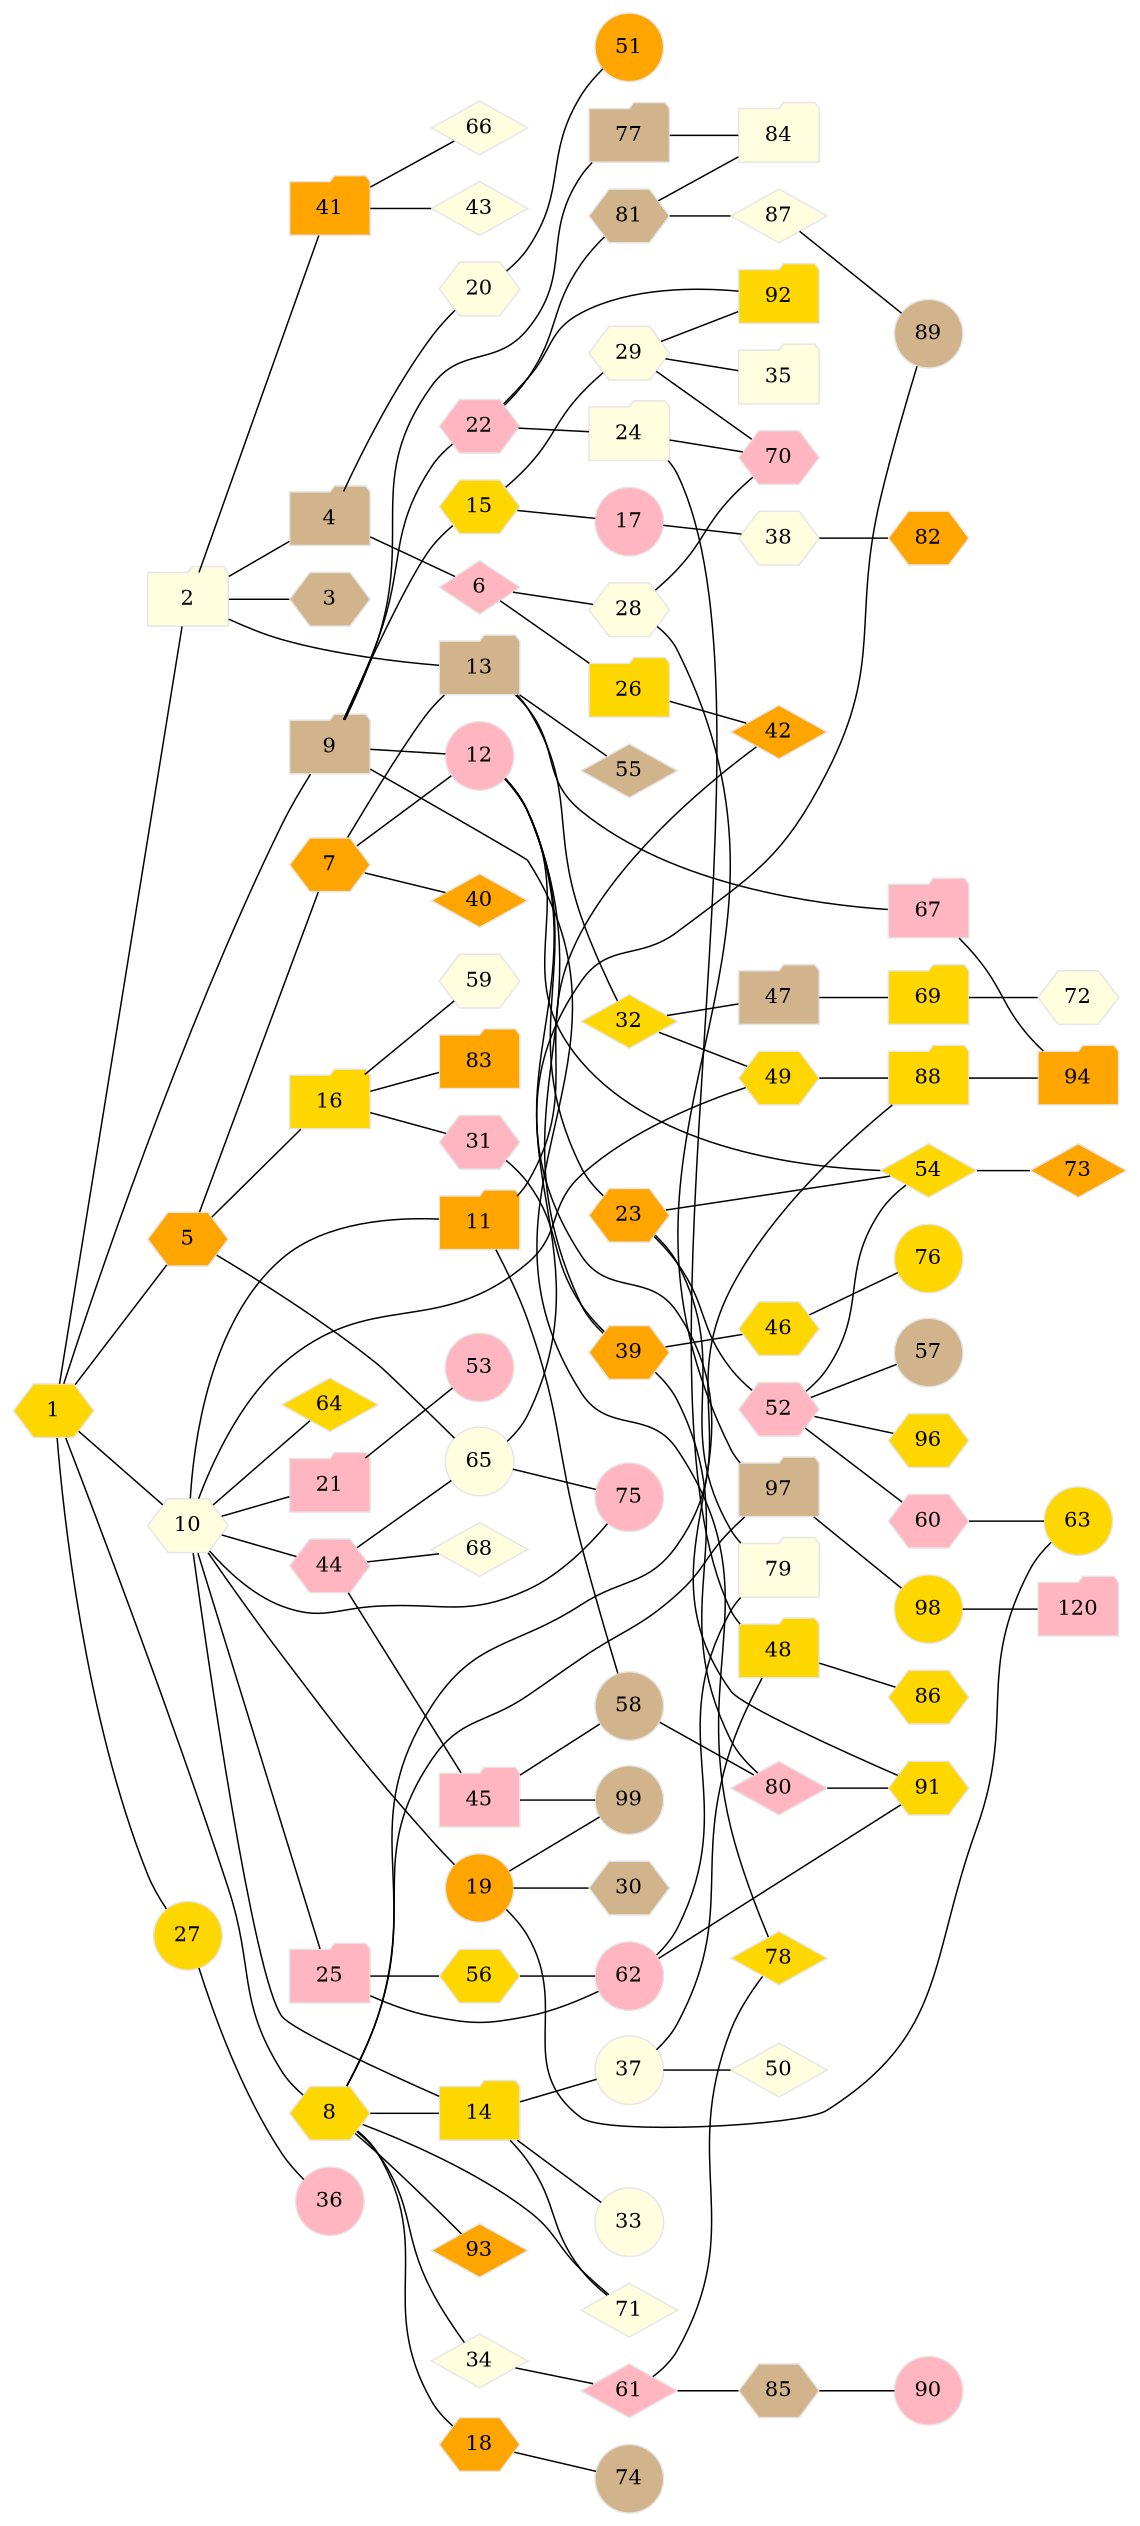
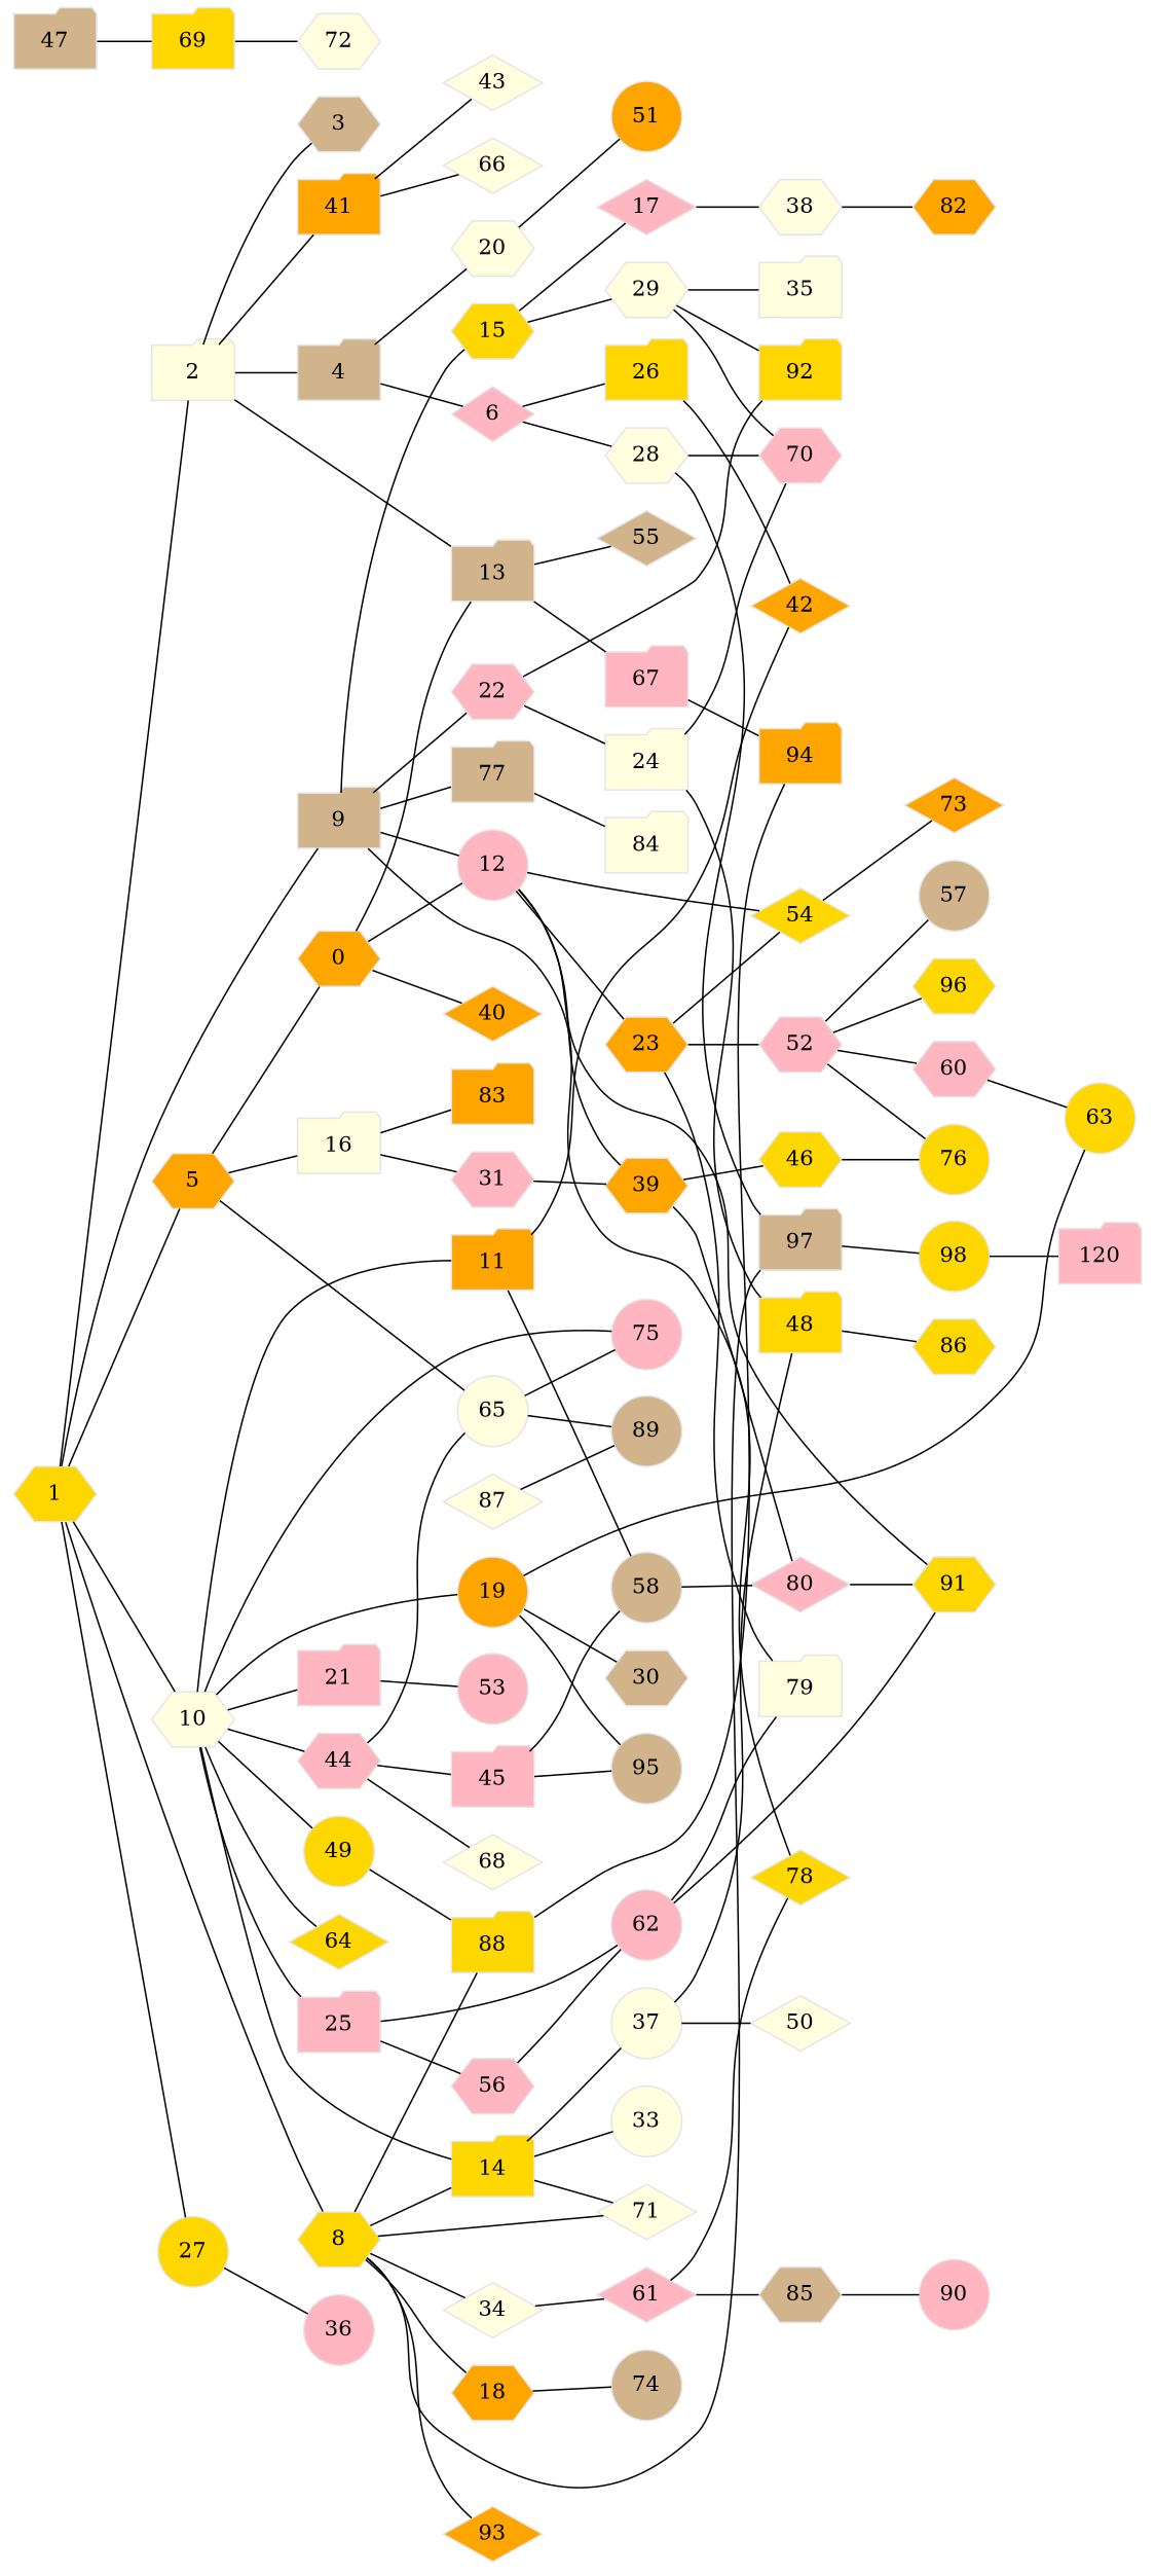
  graph {
    rankdir=LR
    node [color=gray90 fillcolor=lightyellow shape=hexagon style=filled]
    2 [shape=folder]
    1 [fillcolor=gold]
    5 [fillcolor=orange]
    8 [fillcolor=gold]
    9 [fillcolor=tan shape=folder]
    10
    27 [fillcolor=gold shape=circle]
    3 [fillcolor=tan]
    4 [fillcolor=tan shape=folder]
    13 [fillcolor=tan shape=folder]
    41 [fillcolor=orange shape=folder]
-   7 [fillcolor=orange]
-   16 [fillcolor=gold shape=folder]
+   7 [fillcolor=orange label=0]
+   16 [shape=folder]
    65 [shape=circle]
    14 [fillcolor=gold shape=folder]
    18 [fillcolor=orange]
    34 [shape=diamond]
    71 [shape=diamond]
    88 [fillcolor=gold shape=folder]
    93 [fillcolor=orange shape=diamond]
    97 [fillcolor=tan shape=folder]
    12 [fillcolor=lightpink shape=circle]
    15 [fillcolor=gold]
    22 [fillcolor=lightpink]
    77 [fillcolor=tan shape=folder]
    78 [fillcolor=gold shape=diamond]
    11 [fillcolor=orange shape=folder]
    19 [fillcolor=orange shape=circle]
    21 [fillcolor=lightpink shape=folder]
    25 [fillcolor=lightpink shape=folder]
    44 [fillcolor=lightpink]
-   49 [fillcolor=gold]
+   49 [fillcolor=gold shape=circle]
    64 [fillcolor=gold shape=diamond]
    75 [fillcolor=lightpink shape=circle]
    36 [fillcolor=lightpink shape=circle]
    6 [fillcolor=lightpink shape=diamond]
    20
-   32 [fillcolor=gold shape=diamond]
    55 [fillcolor=tan shape=diamond]
    67 [fillcolor=lightpink shape=folder]
    43 [shape=diamond]
    66 [shape=diamond]
    26 [fillcolor=gold shape=folder]
    28
    51 [fillcolor=orange shape=circle]
    40 [fillcolor=orange shape=diamond]
    31 [fillcolor=lightpink]
-   59
    83 [fillcolor=orange shape=folder]
    89 [fillcolor=tan shape=circle]
    42 [fillcolor=orange shape=diamond]
    70 [fillcolor=lightpink]
    23 [fillcolor=orange]
    39 [fillcolor=orange]
    54 [fillcolor=gold shape=diamond]
    91 [fillcolor=gold]
    33 [shape=circle]
    37 [shape=circle]
    74 [fillcolor=tan shape=circle]
    61 [fillcolor=lightpink shape=diamond]
    94 [fillcolor=orange shape=folder]
    98 [fillcolor=gold shape=circle]
-   17 [fillcolor=lightpink shape=circle]
+   17 [fillcolor=lightpink shape=diamond]
    29
    24 [shape=folder]
-   81 [fillcolor=tan]
    92 [fillcolor=gold shape=folder]
    84 [shape=folder]
    58 [fillcolor=tan shape=circle]
    30 [fillcolor=tan]
    63 [fillcolor=gold shape=circle]
-   99 [fillcolor=tan shape=circle]
+   99 [fillcolor=tan shape=circle label=95]
    53 [fillcolor=lightpink shape=circle]
-   56 [fillcolor=gold]
+   56 [fillcolor=lightpink]
    62 [fillcolor=lightpink shape=circle]
    45 [fillcolor=lightpink shape=folder]
    68 [shape=diamond]
    80 [fillcolor=lightpink shape=diamond]
    52 [fillcolor=lightpink]
    79 [shape=folder]
    46 [fillcolor=gold]
    73 [fillcolor=orange shape=diamond]
    47 [fillcolor=tan shape=folder]
    48 [fillcolor=gold shape=folder]
    50 [shape=diamond]
    38
    35 [shape=folder]
    82 [fillcolor=orange]
    87 [shape=diamond]
    57 [fillcolor=tan shape=circle]
    60 [fillcolor=lightpink]
    96 [fillcolor=gold]
    86 [fillcolor=gold]
    69 [fillcolor=gold shape=folder]
    85 [fillcolor=tan]
    76 [fillcolor=gold shape=circle]
    72
    90 [fillcolor=lightpink shape=circle]
    n99 [fillcolor=lightpink label=120 shape=folder]
    2 -- 3
    2 -- 4
    2 -- 13
    2 -- 41
    1 -- 2
    1 -- 5
    1 -- 8
    1 -- 9
    1 -- 10
    1 -- 27
    5 -- 7
    5 -- 16
    5 -- 65
    8 -- 14
    8 -- 18
    8 -- 34
    8 -- 71
    8 -- 88
    8 -- 93
    8 -- 97
    9 -- 12
    9 -- 15
    9 -- 22
    9 -- 77
    9 -- 78
    10 -- 14
    10 -- 11
    10 -- 19
    10 -- 21
    10 -- 25
    10 -- 44
    10 -- 49
    10 -- 64
    10 -- 75
    27 -- 36
    4 -- 6
    4 -- 20
-   13 -- 32
    13 -- 55
    13 -- 67
    41 -- 43
    41 -- 66
    7 -- 13
    7 -- 12
    7 -- 40
    16 -- 31
-   16 -- 59
    16 -- 83
    65 -- 75
    65 -- 89
    14 -- 71
    14 -- 33
    14 -- 37
    18 -- 74
    34 -- 61
    88 -- 94
    97 -- 98
    12 -- 23
    12 -- 39
    12 -- 54
    12 -- 91
    15 -- 17
    15 -- 29
    22 -- 24
-   22 -- 81
    22 -- 92
    77 -- 84
    11 -- 42
    11 -- 58
    19 -- 30
    19 -- 63
    19 -- 99
    21 -- 53
    25 -- 56
    25 -- 62
    44 -- 65
    44 -- 45
    44 -- 68
    49 -- 88
    6 -- 26
    6 -- 28
    20 -- 51
-   32 -- 49
-   32 -- 47
    67 -- 94
    26 -- 42
    28 -- 97
    28 -- 70
    31 -- 39
    23 -- 54
    23 -- 52
    23 -- 79
    39 -- 80
    39 -- 46
    54 -- 73
    37 -- 48
    37 -- 50
    61 -- 78
    61 -- 85
    98 -- n99
    17 -- 38
    29 -- 70
    29 -- 92
    29 -- 35
    24 -- 70
    24 -- 48
-   81 -- 84
-   81 -- 87
    58 -- 80
    56 -- 62
    62 -- 91
    62 -- 79
    45 -- 58
    45 -- 99
    80 -- 91
-   52 -- 54
+   52 -- 76
    52 -- 57
    52 -- 60
    52 -- 96
    46 -- 76
    47 -- 69
    48 -- 86
    38 -- 82
    87 -- 89
    60 -- 63
    69 -- 72
    85 -- 90
  }
